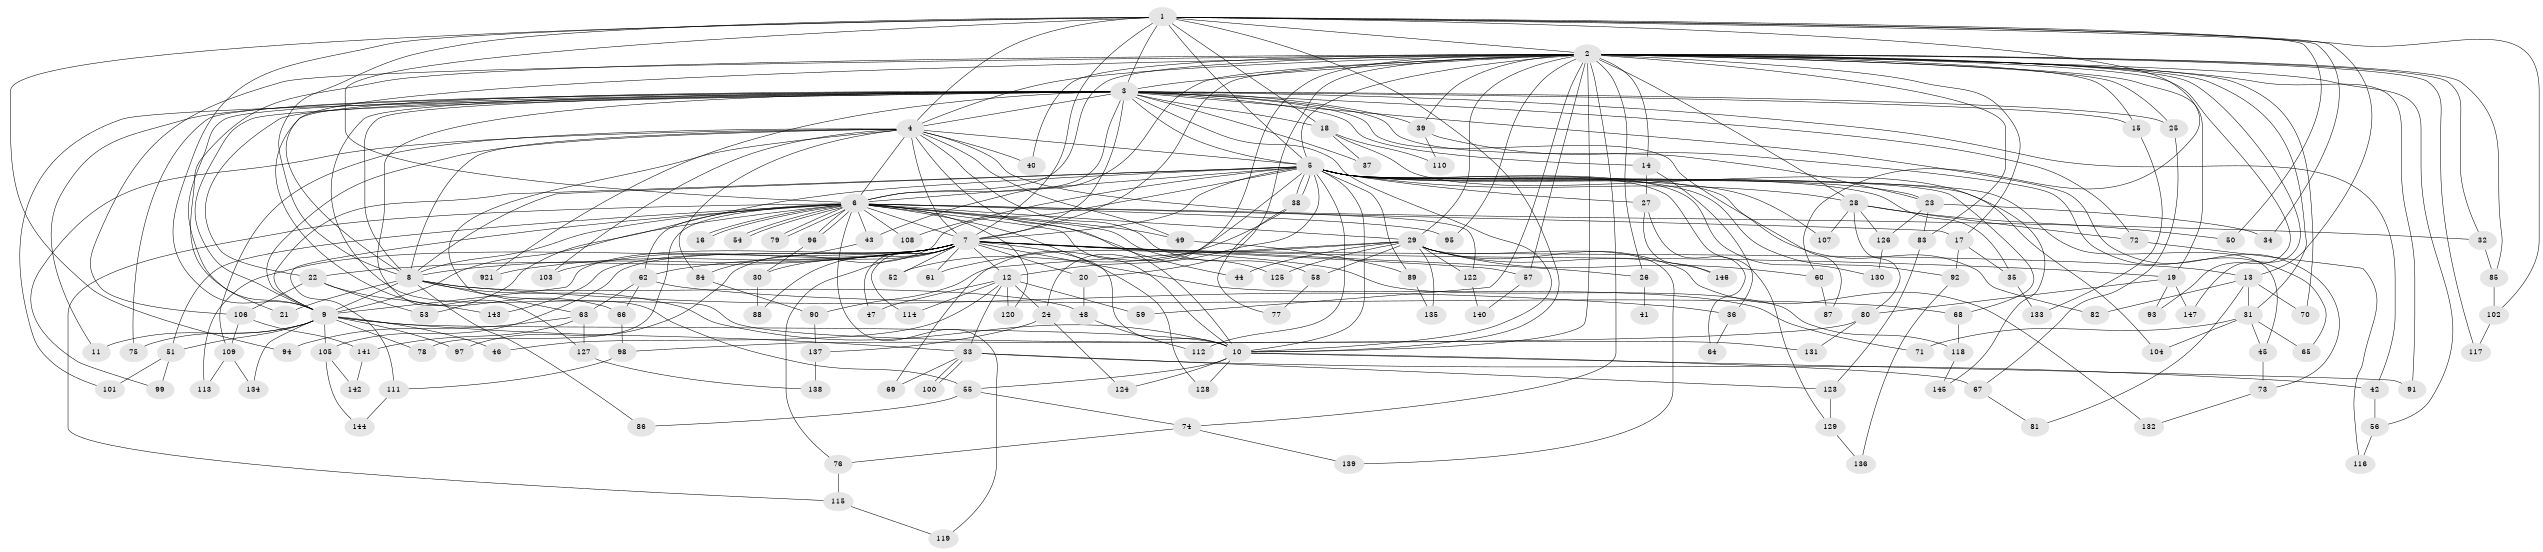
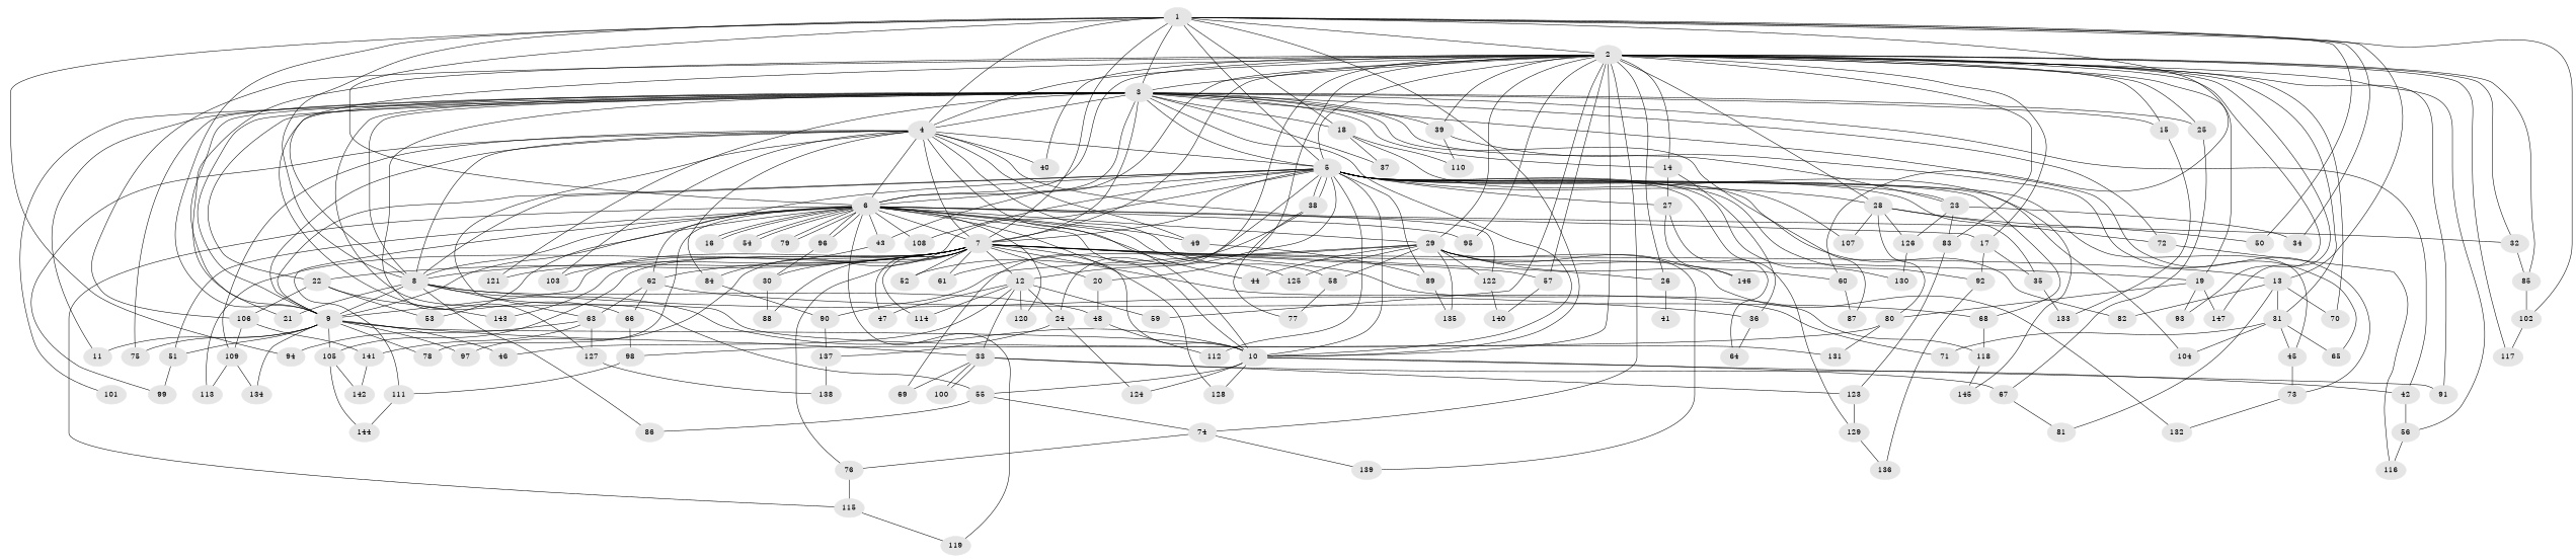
  graph {
    node [color=gray90 style=filled]
    1
    2
    3
    4
    5
    6
    7
    8
    9
    10
    13
    18
    34
    50
    60
    94
    102
    14
    15
    17
    19
    20
    24
    25
    26
    28
    29
    31
    32
    39
    40
    43
    56
    57
    59
    70
    74
    83
    85
    91
    93
    95
    106
    117
    147
    11
    21
    22
    23
    37
    42
    55
    66
    72
    73
    75
    87
    101
-   121 [label=921]
+   121
    127
    49
    58
    84
    99
    103
    109
    122
    131
    12
    27
    35
    38
    45
    53
    68
    69
    82
    89
    92
    97
    104
    107
    108
    112
    129
    130
    16
    44
    51
    54
    62
    78
    79
    96
    111
    115
    119
    120
    125
    128
    30
    47
    52
    61
    71
    76
    88
    105
    113
    114
    118
    143
    36
    48
    63
    86
    33
    46
    134
    67
    124
    81
    110
    145
    133
    80
    137
    41
    126
    146
    90
    132
    135
    139
    65
    116
    140
    123
    141
    98
    138
    77
    64
    136
    144
    142
    100
    1 -- 2
    1 -- 3
    1 -- 4
    1 -- 5
    1 -- 6
    1 -- 7
    1 -- 8
    1 -- 9
    1 -- 10
    1 -- 13
    1 -- 18
    1 -- 34
    1 -- 50
    1 -- 60
    1 -- 94
    1 -- 102
    2 -- 3
    2 -- 4
    2 -- 5
    2 -- 6
    2 -- 7
    2 -- 8
    2 -- 9
    2 -- 10
    2 -- 14
    2 -- 15
    2 -- 17
    2 -- 19
    2 -- 20
    2 -- 24
    2 -- 25
    2 -- 26
    2 -- 28
    2 -- 29
    2 -- 31
    2 -- 32
    2 -- 39
    2 -- 40
    2 -- 43
    2 -- 56
    2 -- 57
    2 -- 59
    2 -- 70
    2 -- 74
    2 -- 83
    2 -- 85
    2 -- 91
    2 -- 93
    2 -- 95
    2 -- 106
    2 -- 117
    2 -- 147
    3 -- 4
    3 -- 5
    3 -- 6
    3 -- 7
    3 -- 8
    3 -- 9
    3 -- 10
    3 -- 18
    3 -- 14
    3 -- 15
    3 -- 25
    3 -- 39
    3 -- 11
    3 -- 21
    3 -- 22
    3 -- 23
    3 -- 37
    3 -- 42
    3 -- 55
    3 -- 66
    3 -- 72
    3 -- 73
    3 -- 75
    3 -- 87
    3 -- 101
    3 -- 121
    3 -- 127
    4 -- 5
    4 -- 6
    4 -- 7
    4 -- 8
    4 -- 9
    4 -- 10
    4 -- 40
    4 -- 49
    4 -- 58
    4 -- 84
    4 -- 99
    4 -- 103
    4 -- 109
    4 -- 122
    4 -- 131
    5 -- 6
    5 -- 7
    5 -- 8
    5 -- 9
    5 -- 10
    5 -- 28
    5 -- 23
    5 -- 12
    5 -- 27
    5 -- 35
    5 -- 38
    5 -- 38
    5 -- 45
    5 -- 53
    5 -- 68
    5 -- 69
    5 -- 82
    5 -- 89
    5 -- 92
    5 -- 97
    5 -- 104
    5 -- 107
    5 -- 108
    5 -- 112
    5 -- 129
    5 -- 130
    6 -- 7
    6 -- 8
    6 -- 9
    6 -- 10
    6 -- 17
    6 -- 29
    6 -- 32
    6 -- 43
    6 -- 95
    6 -- 49
    6 -- 108
    6 -- 16
    6 -- 16
    6 -- 44
    6 -- 51
    6 -- 54
    6 -- 54
    6 -- 62
    6 -- 78
    6 -- 79
    6 -- 79
    6 -- 96
    6 -- 96
    6 -- 111
    6 -- 115
    6 -- 119
    6 -- 120
    6 -- 125
    6 -- 128
    7 -- 8
    7 -- 9
    7 -- 10
    7 -- 13
    7 -- 19
    7 -- 20
    7 -- 26
    7 -- 57
    7 -- 22
    7 -- 121
    7 -- 103
    7 -- 12
    7 -- 62
    7 -- 30
    7 -- 47
    7 -- 52
    7 -- 61
    7 -- 71
    7 -- 76
    7 -- 88
    7 -- 105
    7 -- 113
    7 -- 114
    7 -- 118
    7 -- 143
    8 -- 9
    8 -- 10
    8 -- 21
    8 -- 36
    8 -- 48
    8 -- 63
    8 -- 86
    9 -- 10
    9 -- 11
    9 -- 75
    9 -- 97
    9 -- 51
    9 -- 78
    9 -- 105
    9 -- 33
    9 -- 46
    9 -- 134
    10 -- 91
    10 -- 55
    10 -- 128
    10 -- 67
    10 -- 124
    13 -- 31
    13 -- 70
    13 -- 82
    13 -- 81
    18 -- 37
    18 -- 110
    18 -- 145
    60 -- 87
    102 -- 117
    14 -- 27
    14 -- 36
    15 -- 133
    17 -- 35
    17 -- 92
    19 -- 93
    19 -- 147
    19 -- 80
    20 -- 48
    24 -- 124
    24 -- 137
    25 -- 67
    26 -- 41
    28 -- 50
    28 -- 72
    28 -- 107
    28 -- 80
    28 -- 126
    29 -- 60
    29 -- 58
    29 -- 122
    29 -- 44
    29 -- 125
    29 -- 61
    29 -- 146
    29 -- 90
    29 -- 132
    29 -- 135
    29 -- 139
    31 -- 45
    31 -- 104
    31 -- 71
    31 -- 65
    32 -- 85
    39 -- 110
    39 -- 65
    43 -- 84
    56 -- 116
    57 -- 140
    74 -- 76
    74 -- 139
    83 -- 123
    85 -- 102
    106 -- 109
    106 -- 141
    22 -- 106
    22 -- 53
    22 -- 143
    23 -- 34
    23 -- 83
    23 -- 126
    42 -- 56
    55 -- 74
    55 -- 86
    66 -- 98
    72 -- 116
    73 -- 132
    127 -- 138
    49 -- 89
    58 -- 77
    84 -- 90
    109 -- 113
    109 -- 134
    122 -- 140
    12 -- 24
    12 -- 59
    12 -- 120
    12 -- 47
    12 -- 114
    12 -- 33
    12 -- 46
    27 -- 146
    27 -- 64
    35 -- 133
    38 -- 52
    38 -- 77
    45 -- 73
    68 -- 118
    89 -- 135
    92 -- 136
    129 -- 136
-   51 -- 101
    51 -- 99
    62 -- 66
    62 -- 68
    62 -- 63
    96 -- 30
    111 -- 144
    115 -- 119
    30 -- 88
    76 -- 115
    105 -- 144
    105 -- 142
    118 -- 145
    36 -- 64
    48 -- 112
    63 -- 94
    63 -- 127
    63 -- 141
    33 -- 42
    33 -- 69
    33 -- 123
    33 -- 100
    33 -- 100
    67 -- 81
    80 -- 131
    80 -- 98
    137 -- 138
    126 -- 130
    90 -- 137
    123 -- 129
    141 -- 142
    98 -- 111
  }
